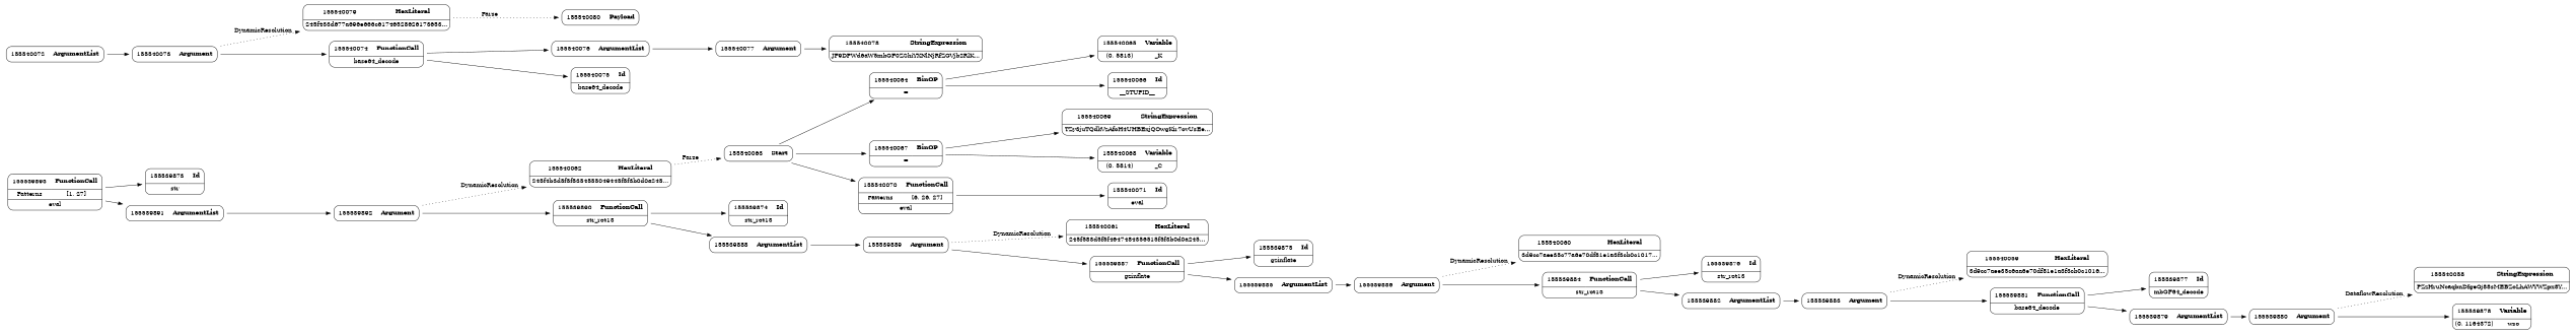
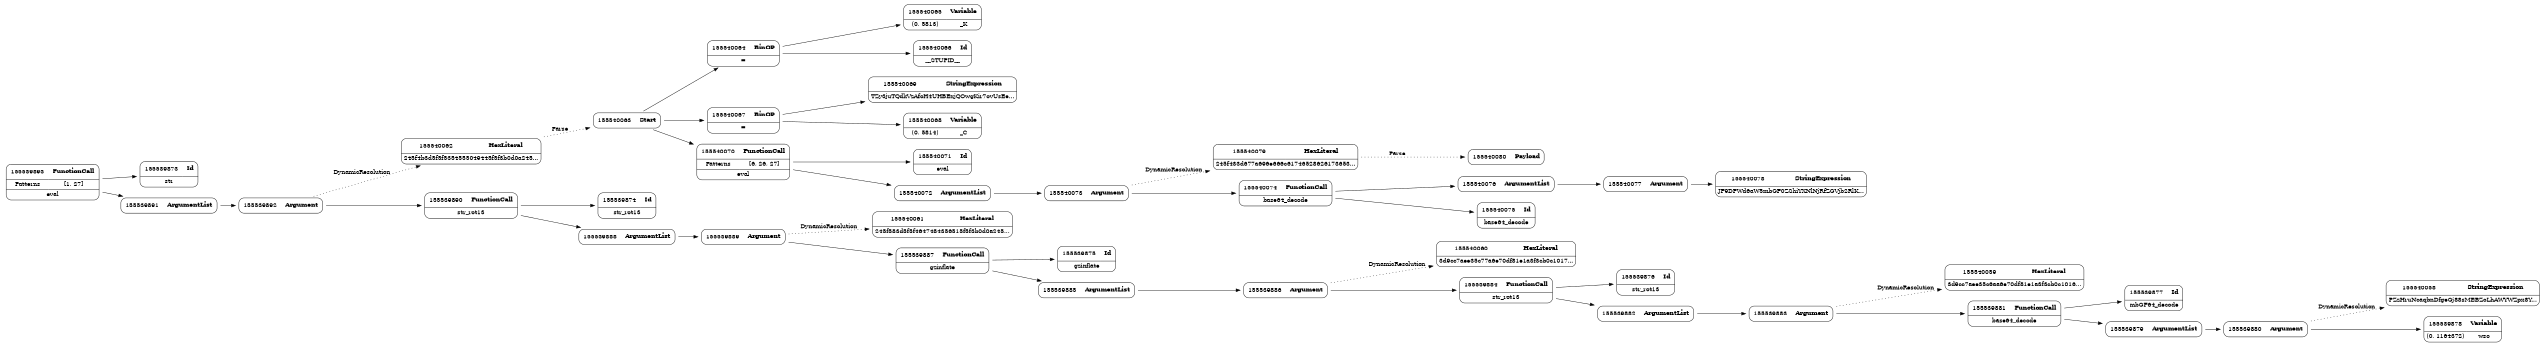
  digraph {
    rankdir=LR
    node [shape=none]
    edge [weight=2]
    n1 [label=<<TABLE border='1' cellspacing='0' cellpadding='10' style='rounded' ><TR><TD border='0'>155540061</TD><TD border='0'><B>HexLiteral</B></TD></TR><HR/><TR><TD border='0' cellpadding='5' colspan='2'>245f583d5f5f4647484356515f5f3b0d0a245...</TD></TR></TABLE>>]
    n2 [label=<<TABLE border='1' cellspacing='0' cellpadding='10' style='rounded' ><TR><TD border='0'>155540060</TD><TD border='0'><B>HexLiteral</B></TD></TR><HR/><TR><TD border='0' cellpadding='5' colspan='2'>3d9cc7aee35c77a6e70df81e1a3f3cb0c1017...</TD></TR></TABLE>>]
    n3 [label=<<TABLE border='1' cellspacing='0' cellpadding='10' style='rounded' ><TR><TD border='0'>155540063</TD><TD border='0'><B>Start</B></TD></TR></TABLE>>]
    n4 [label=<<TABLE border='1' cellspacing='0' cellpadding='10' style='rounded' ><TR><TD border='0'>155540064</TD><TD border='0'><B>BinOP</B></TD></TR><HR/><TR><TD border='0' cellpadding='5' colspan='2'>=</TD></TR></TABLE>>]
    n5 [label=<<TABLE border='1' cellspacing='0' cellpadding='10' style='rounded' ><TR><TD border='0'>155540067</TD><TD border='0'><B>BinOP</B></TD></TR><HR/><TR><TD border='0' cellpadding='5' colspan='2'>=</TD></TR></TABLE>>]
    n6 [label=<<TABLE border='1' cellspacing='0' cellpadding='10' style='rounded' ><TR><TD border='0'>155540070</TD><TD border='0'><B>FunctionCall</B></TD></TR><HR/><TR><TD border='0' cellpadding='5'>Patterns</TD><TD border='0' cellpadding='5'>[6, 26, 27]</TD></TR><HR/><TR><TD border='0' cellpadding='5' colspan='2'>eval</TD></TR></TABLE>>]
    n7 [label=<<TABLE border='1' cellspacing='0' cellpadding='10' style='rounded' ><TR><TD border='0'>155540065</TD><TD border='0'><B>Variable</B></TD></TR><HR/><TR><TD border='0' cellpadding='5'>(0, 5813)</TD><TD border='0' cellpadding='5'>_K</TD></TR></TABLE>>]
    n8 [label=<<TABLE border='1' cellspacing='0' cellpadding='10' style='rounded' ><TR><TD border='0'>155540066</TD><TD border='0'><B>Id</B></TD></TR><HR/><TR><TD border='0' cellpadding='5' colspan='2'>__STUPID__</TD></TR></TABLE>>]
    n9 [label=<<TABLE border='1' cellspacing='0' cellpadding='10' style='rounded' ><TR><TD border='0'>155540069</TD><TD border='0'><B>StringExpression</B></TD></TR><HR/><TR><TD border='0' cellpadding='5' colspan='2'>TZy3juTQdkVzAfoH4UHBExjQOwgKir7ovUsEe...</TD></TR></TABLE>>]
    n10 [label=<<TABLE border='1' cellspacing='0' cellpadding='10' style='rounded' ><TR><TD border='0'>155540068</TD><TD border='0'><B>Variable</B></TD></TR><HR/><TR><TD border='0' cellpadding='5'>(0, 5814)</TD><TD border='0' cellpadding='5'>_C</TD></TR></TABLE>>]
    n11 [label=<<TABLE border='1' cellspacing='0' cellpadding='10' style='rounded' ><TR><TD border='0'>155540071</TD><TD border='0'><B>Id</B></TD></TR><HR/><TR><TD border='0' cellpadding='5' colspan='2'>eval</TD></TR></TABLE>>]
    n12 [label=<<TABLE border='1' cellspacing='0' cellpadding='10' style='rounded' ><TR><TD border='0'>155540072</TD><TD border='0'><B>ArgumentList</B></TD></TR></TABLE>>]
    n13 [label=<<TABLE border='1' cellspacing='0' cellpadding='10' style='rounded' ><TR><TD border='0'>155540073</TD><TD border='0'><B>Argument</B></TD></TR></TABLE>>]
    n14 [label=<<TABLE border='1' cellspacing='0' cellpadding='10' style='rounded' ><TR><TD border='0'>155540062</TD><TD border='0'><B>HexLiteral</B></TD></TR><HR/><TR><TD border='0' cellpadding='5' colspan='2'>245f4b3d5f5f5354555049445f5f3b0d0a245...</TD></TR></TABLE>>]
    n15 [label=<<TABLE border='1' cellspacing='0' cellpadding='10' style='rounded' ><TR><TD border='0'>155540059</TD><TD border='0'><B>HexLiteral</B></TD></TR><HR/><TR><TD border='0' cellpadding='5' colspan='2'>3d9cc7aee35c6aa6e70df81e1a3f3cb0c1016...</TD></TR></TABLE>>]
    n16 [label=<<TABLE border='1' cellspacing='0' cellpadding='10' style='rounded' ><TR><TD border='0'>155540058</TD><TD border='0'><B>StringExpression</B></TD></TR><HR/><TR><TD border='0' cellpadding='5' colspan='2'>PZzHruNcaqbnDfgeGj88sMEBZoLhAWYWZpx8Y...</TD></TR></TABLE>>]
    n17 [label=<<TABLE border='1' cellspacing='0' cellpadding='10' style='rounded' ><TR><TD border='0'>155539877</TD><TD border='0'><B>Id</B></TD></TR><HR/><TR><TD border='0' cellpadding='5' colspan='2'>mbGF64_decode</TD></TR></TABLE>>]
    n18 [label=<<TABLE border='1' cellspacing='0' cellpadding='10' style='rounded' ><TR><TD border='0'>155539876</TD><TD border='0'><B>Id</B></TD></TR><HR/><TR><TD border='0' cellpadding='5' colspan='2'>str_rot13</TD></TR></TABLE>>]
    n19 [label=<<TABLE border='1' cellspacing='0' cellpadding='10' style='rounded' ><TR><TD border='0'>155539879</TD><TD border='0'><B>ArgumentList</B></TD></TR></TABLE>>]
    n20 [label=<<TABLE border='1' cellspacing='0' cellpadding='10' style='rounded' ><TR><TD border='0'>155539880</TD><TD border='0'><B>Argument</B></TD></TR></TABLE>>]
    n21 [label=<<TABLE border='1' cellspacing='0' cellpadding='10' style='rounded' ><TR><TD border='0'>155539878</TD><TD border='0'><B>Variable</B></TD></TR><HR/><TR><TD border='0' cellpadding='5'>(0, 1164372)</TD><TD border='0' cellpadding='5'>wso</TD></TR></TABLE>>]
    n22 [label=<<TABLE border='1' cellspacing='0' cellpadding='10' style='rounded' ><TR><TD border='0'>155540079</TD><TD border='0'><B>HexLiteral</B></TD></TR><HR/><TR><TD border='0' cellpadding='5' colspan='2'>245f433d677a696e666c61746528626173653...</TD></TR></TABLE>>]
    n23 [label=<<TABLE border='1' cellspacing='0' cellpadding='10' style='rounded' ><TR><TD border='0'>155540074</TD><TD border='0'><B>FunctionCall</B></TD></TR><HR/><TR><TD border='0' cellpadding='5' colspan='2'>base64_decode</TD></TR></TABLE>>]
    n24 [label=<<TABLE border='1' cellspacing='0' cellpadding='10' style='rounded' ><TR><TD border='0'>155539873</TD><TD border='0'><B>Id</B></TD></TR><HR/><TR><TD border='0' cellpadding='5' colspan='2'>str</TD></TR></TABLE>>]
    n25 [label=<<TABLE border='1' cellspacing='0' cellpadding='10' style='rounded' ><TR><TD border='0'>155539875</TD><TD border='0'><B>Id</B></TD></TR><HR/><TR><TD border='0' cellpadding='5' colspan='2'>gzinflate</TD></TR></TABLE>>]
    n26 [label=<<TABLE border='1' cellspacing='0' cellpadding='10' style='rounded' ><TR><TD border='0'>155539874</TD><TD border='0'><B>Id</B></TD></TR><HR/><TR><TD border='0' cellpadding='5' colspan='2'>str_rot13</TD></TR></TABLE>>]
    n27 [label=<<TABLE border='1' cellspacing='0' cellpadding='10' style='rounded' ><TR><TD border='0'>155540077</TD><TD border='0'><B>Argument</B></TD></TR></TABLE>>]
    n28 [label=<<TABLE border='1' cellspacing='0' cellpadding='10' style='rounded' ><TR><TD border='0'>155540078</TD><TD border='0'><B>StringExpression</B></TD></TR><HR/><TR><TD border='0' cellpadding='5' colspan='2'>JF9DPWd6aW5mbGF0ZShiYXNlNjRfZGVjb2RlK...</TD></TR></TABLE>>]
    n29 [label=<<TABLE border='1' cellspacing='0' cellpadding='10' style='rounded' ><TR><TD border='0'>155539885</TD><TD border='0'><B>ArgumentList</B></TD></TR></TABLE>>]
    n30 [label=<<TABLE border='1' cellspacing='0' cellpadding='10' style='rounded' ><TR><TD border='0'>155539886</TD><TD border='0'><B>Argument</B></TD></TR></TABLE>>]
    n31 [label=<<TABLE border='1' cellspacing='0' cellpadding='10' style='rounded' ><TR><TD border='0'>155539884</TD><TD border='0'><B>FunctionCall</B></TD></TR><HR/><TR><TD border='0' cellpadding='5' colspan='2'>str_rot13</TD></TR></TABLE>>]
    n32 [label=<<TABLE border='1' cellspacing='0' cellpadding='10' style='rounded' ><TR><TD border='0'>155539882</TD><TD border='0'><B>ArgumentList</B></TD></TR></TABLE>>]
    n33 [label=<<TABLE border='1' cellspacing='0' cellpadding='10' style='rounded' ><TR><TD border='0'>155540076</TD><TD border='0'><B>ArgumentList</B></TD></TR></TABLE>>]
    n34 [label=<<TABLE border='1' cellspacing='0' cellpadding='10' style='rounded' ><TR><TD border='0'>155539883</TD><TD border='0'><B>Argument</B></TD></TR></TABLE>>]
    n35 [label=<<TABLE border='1' cellspacing='0' cellpadding='10' style='rounded' ><TR><TD border='0'>155539881</TD><TD border='0'><B>FunctionCall</B></TD></TR><HR/><TR><TD border='0' cellpadding='5' colspan='2'>base64_decode</TD></TR></TABLE>>]
    n36 [label=<<TABLE border='1' cellspacing='0' cellpadding='10' style='rounded' ><TR><TD border='0'>155540080</TD><TD border='0'><B>Payload</B></TD></TR></TABLE>>]
    n37 [label=<<TABLE border='1' cellspacing='0' cellpadding='10' style='rounded' ><TR><TD border='0'>155539887</TD><TD border='0'><B>FunctionCall</B></TD></TR><HR/><TR><TD border='0' cellpadding='5' colspan='2'>gzinflate</TD></TR></TABLE>>]
    n38 [label=<<TABLE border='1' cellspacing='0' cellpadding='10' style='rounded' ><TR><TD border='0'>155540075</TD><TD border='0'><B>Id</B></TD></TR><HR/><TR><TD border='0' cellpadding='5' colspan='2'>base64_decode</TD></TR></TABLE>>]
    n39 [label=<<TABLE border='1' cellspacing='0' cellpadding='10' style='rounded' ><TR><TD border='0'>155539893</TD><TD border='0'><B>FunctionCall</B></TD></TR><HR/><TR><TD border='0' cellpadding='5'>Patterns</TD><TD border='0' cellpadding='5'>[1, 27]</TD></TR><HR/><TR><TD border='0' cellpadding='5' colspan='2'>eval</TD></TR></TABLE>>]
    n40 [label=<<TABLE border='1' cellspacing='0' cellpadding='10' style='rounded' ><TR><TD border='0'>155539891</TD><TD border='0'><B>ArgumentList</B></TD></TR></TABLE>>]
    n41 [label=<<TABLE border='1' cellspacing='0' cellpadding='10' style='rounded' ><TR><TD border='0'>155539892</TD><TD border='0'><B>Argument</B></TD></TR></TABLE>>]
    n42 [label=<<TABLE border='1' cellspacing='0' cellpadding='10' style='rounded' ><TR><TD border='0'>155539890</TD><TD border='0'><B>FunctionCall</B></TD></TR><HR/><TR><TD border='0' cellpadding='5' colspan='2'>str_rot13</TD></TR></TABLE>>]
    n43 [label=<<TABLE border='1' cellspacing='0' cellpadding='10' style='rounded' ><TR><TD border='0'>155539888</TD><TD border='0'><B>ArgumentList</B></TD></TR></TABLE>>]
    n44 [label=<<TABLE border='1' cellspacing='0' cellpadding='10' style='rounded' ><TR><TD border='0'>155539889</TD><TD border='0'><B>Argument</B></TD></TR></TABLE>>]
    n3 -> n4
    n3 -> n5
    n3 -> n6
    n4 -> n7
    n4 -> n8
    n5 -> n9
    n5 -> n10
    n6 -> n11
+   n6 -> n12
    n12 -> n13
    n13 -> n22 [label=DynamicResolution style=dotted weight=""]
    n13 -> n23
    n14 -> n3 [label=Parse style=dotted weight=""]
    n19 -> n20
-   n20 -> n16 [label=DataflowResolution style=dotted weight=""]
+   n20 -> n16 [label=DynamicResolution style=dotted weight=""]
    n20 -> n21
    n22 -> n36 [label=Parse style=dotted weight=""]
    n23 -> n33
    n23 -> n38
    n27 -> n28
    n29 -> n30
    n30 -> n2 [label=DynamicResolution style=dotted weight=""]
    n30 -> n31
    n31 -> n18
    n31 -> n32
    n32 -> n34
    n33 -> n27
    n34 -> n15 [label=DynamicResolution style=dotted weight=""]
    n34 -> n35
    n35 -> n17
    n35 -> n19
    n37 -> n25
    n37 -> n29
    n39 -> n24
    n39 -> n40
    n40 -> n41
    n41 -> n14 [label=DynamicResolution style=dotted weight=""]
    n41 -> n42
    n42 -> n26
    n42 -> n43
    n43 -> n44
    n44 -> n1 [label=DynamicResolution style=dotted weight=""]
    n44 -> n37
  }
